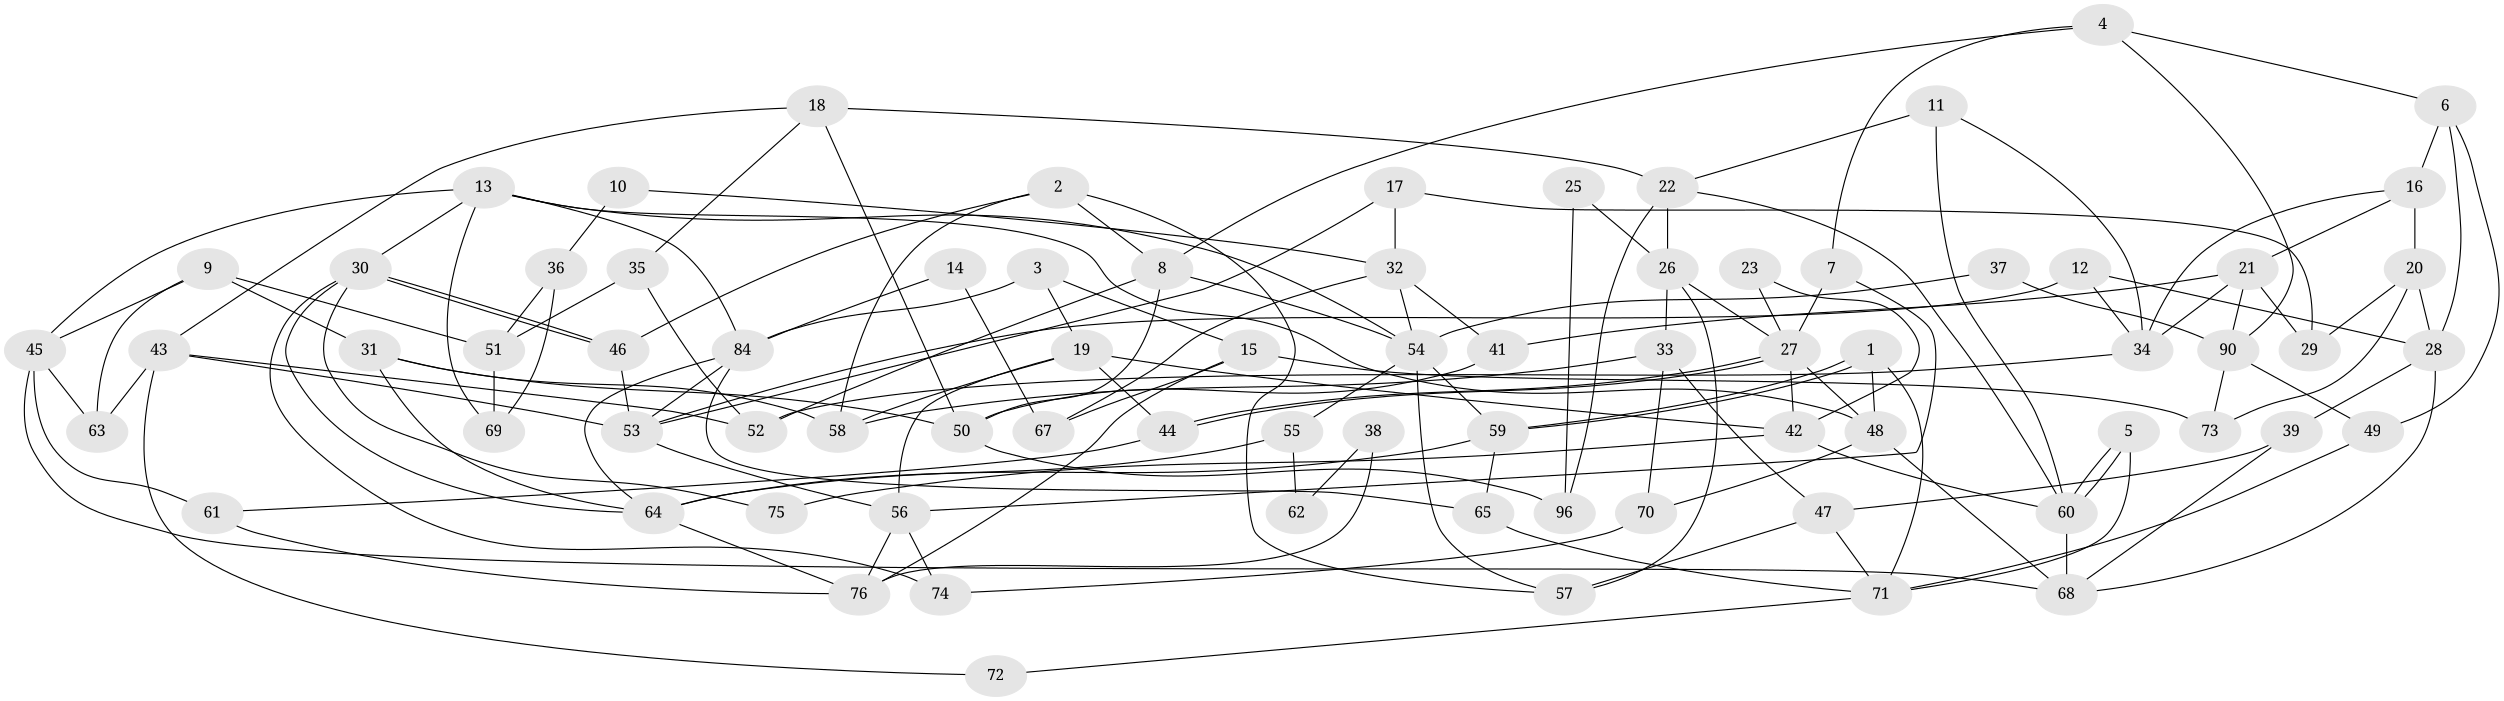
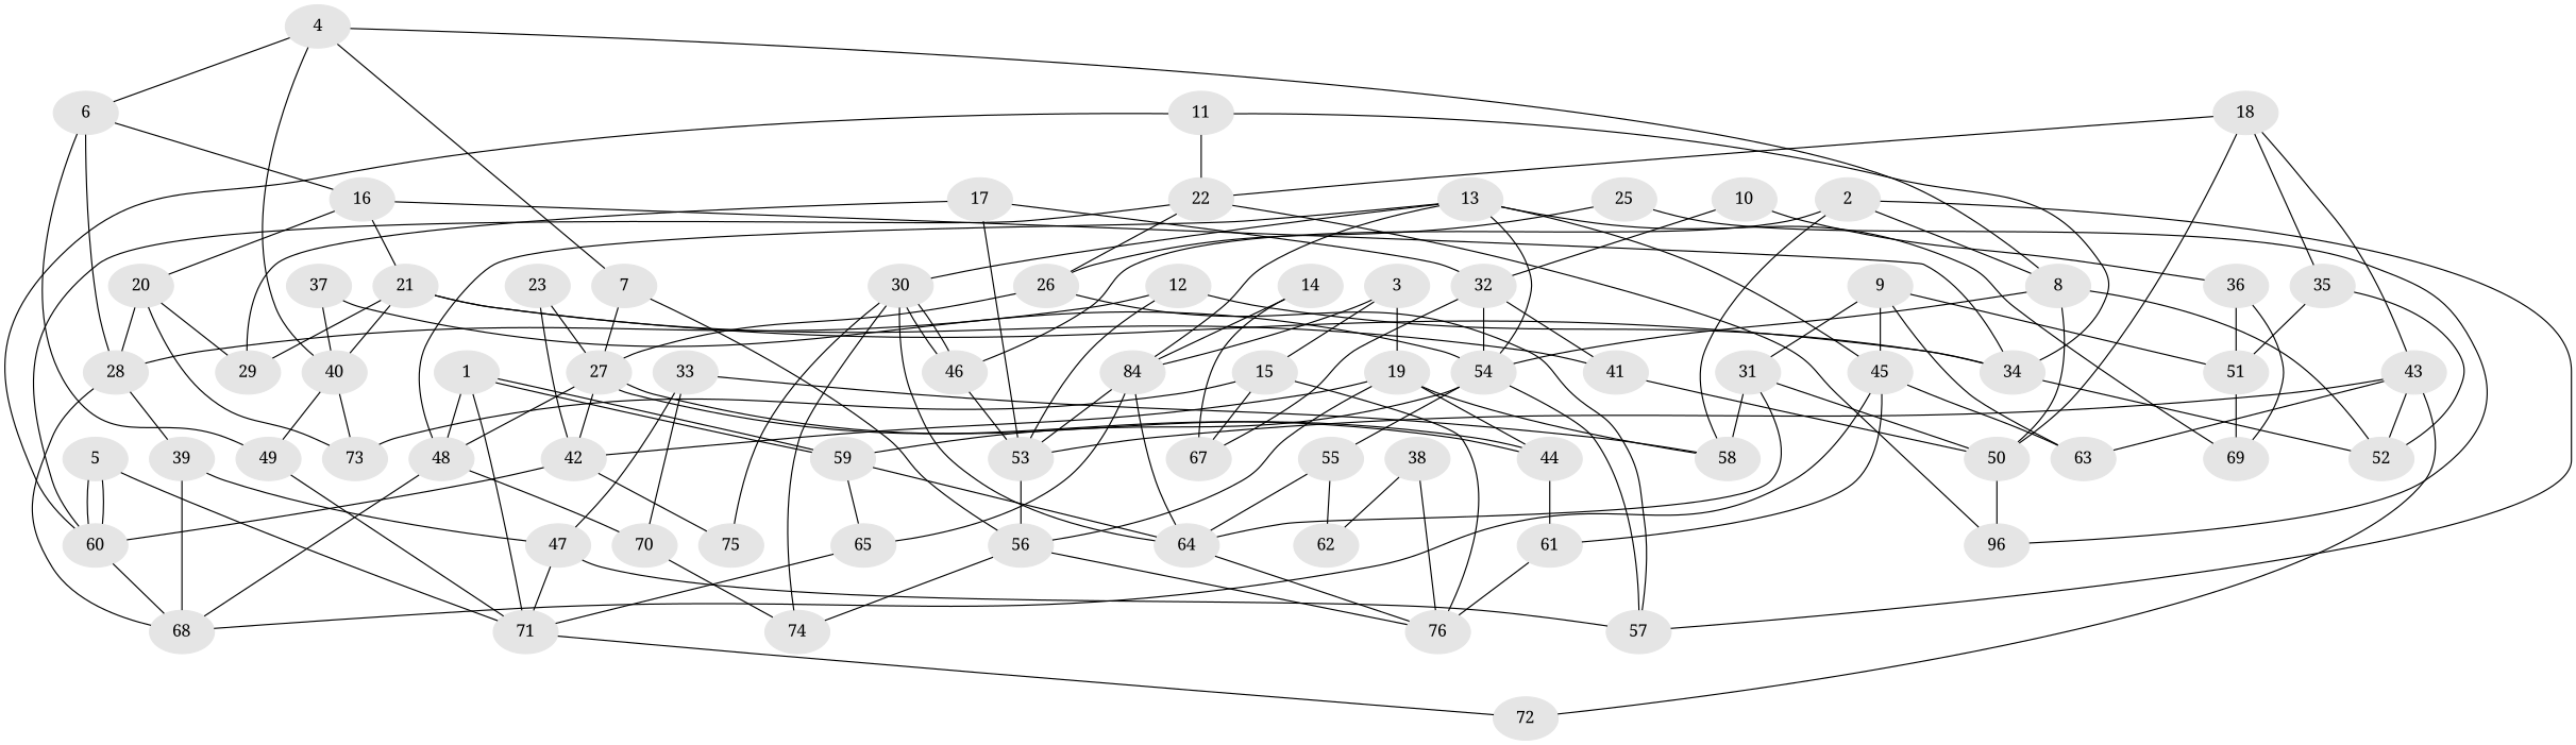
  graph {
    fontname="Noto Serif"
    node [color=gray90 fontname="Noto Serif" style=filled]
    edge [fontname="Noto Serif"]
    1
    48
    59
    71
    68
    70
    64
    65
    72
    2
    8
    46
    57
    58
    50
    52
    54
    53
    3
    15
    19
    n22 [label=84]
    67
    73
    76
    56
    42
    44
    4
    6
    7
-   40 [label=90]
+   40
    16
    28
    49
    27
    5
    60
    34
    20
    21
    39
    74
    n44 [label=96]
    55
    9
    31
    45
    51
    63
    61
    69
    10
    32
    36
    41
    11
    22
    26
    12
    13
    30
    75
    14
    29
    17
    18
    35
    43
    33
    23
    25
    47
    37
    38
    62
    1 -- 48
    1 -- 59
    1 -- 59
    1 -- 71
    48 -- 68
    48 -- 70
    59 -- 64
    59 -- 65
    71 -- 72
    70 -- 74
    64 -- 76
    65 -- 71
    2 -- 8
    2 -- 46
    2 -- 57
    2 -- 58
    8 -- 50
    8 -- 52
    8 -- 54
    46 -- 53
    50 -- n44
    54 -- 59
    54 -- 57
    54 -- 55
    53 -- 56
    3 -- 15
    3 -- 19
    3 -- n22
    15 -- 67
    15 -- 73
    15 -- 76
    19 -- 58
    19 -- 56
    19 -- 42
    19 -- 44
    n22 -- 64
    n22 -- 65
    n22 -- 53
    56 -- 76
    56 -- 74
    42 -- 60
    42 -- 75
    44 -- 61
    4 -- 8
    4 -- 6
    4 -- 7
    4 -- 40
    6 -- 16
    6 -- 28
    6 -- 49
    7 -- 56
    7 -- 27
    40 -- 73
    40 -- 49
    16 -- 34
    16 -- 20
    16 -- 21
    28 -- 68
    28 -- 39
    49 -- 71
    27 -- 48
    27 -- 42
    27 -- 44
    27 -- 44
    5 -- 71
    5 -- 60
    5 -- 60
    60 -- 68
    34 -- 52
    20 -- 73
    20 -- 28
    20 -- 29
    21 -- 40
    21 -- 34
    21 -- 41
    21 -- 29
    39 -- 68
    39 -- 47
    55 -- 64
    55 -- 62
    9 -- 31
    9 -- 45
    9 -- 51
    9 -- 63
    31 -- 64
    31 -- 58
    31 -- 50
    45 -- 68
    45 -- 63
    45 -- 61
    51 -- 69
    61 -- 76
    10 -- 32
    10 -- 36
    32 -- 54
    32 -- 67
    32 -- 41
    36 -- 51
    36 -- 69
    41 -- 50
    11 -- 60
    11 -- 34
    11 -- 22
    22 -- 60
    22 -- n44
    22 -- 26
    26 -- 57
    26 -- 27
-   26 -- 33
    12 -- 53
    12 -- 28
    12 -- 34
    13 -- 48
    13 -- 54
    13 -- n22
    13 -- 45
    13 -- 69
    13 -- 30
    30 -- 64
    30 -- 46
    30 -- 46
    30 -- 74
    30 -- 75
    14 -- n22
    14 -- 67
    17 -- 53
    17 -- 32
    17 -- 29
    18 -- 50
    18 -- 22
    18 -- 35
    18 -- 43
    35 -- 52
    35 -- 51
    43 -- 72
    43 -- 52
    43 -- 53
    43 -- 63
    33 -- 70
    33 -- 58
    33 -- 47
    23 -- 42
    23 -- 27
    25 -- n44
    25 -- 26
    47 -- 71
    47 -- 57
    37 -- 54
    37 -- 40
    38 -- 76
    38 -- 62
  }
